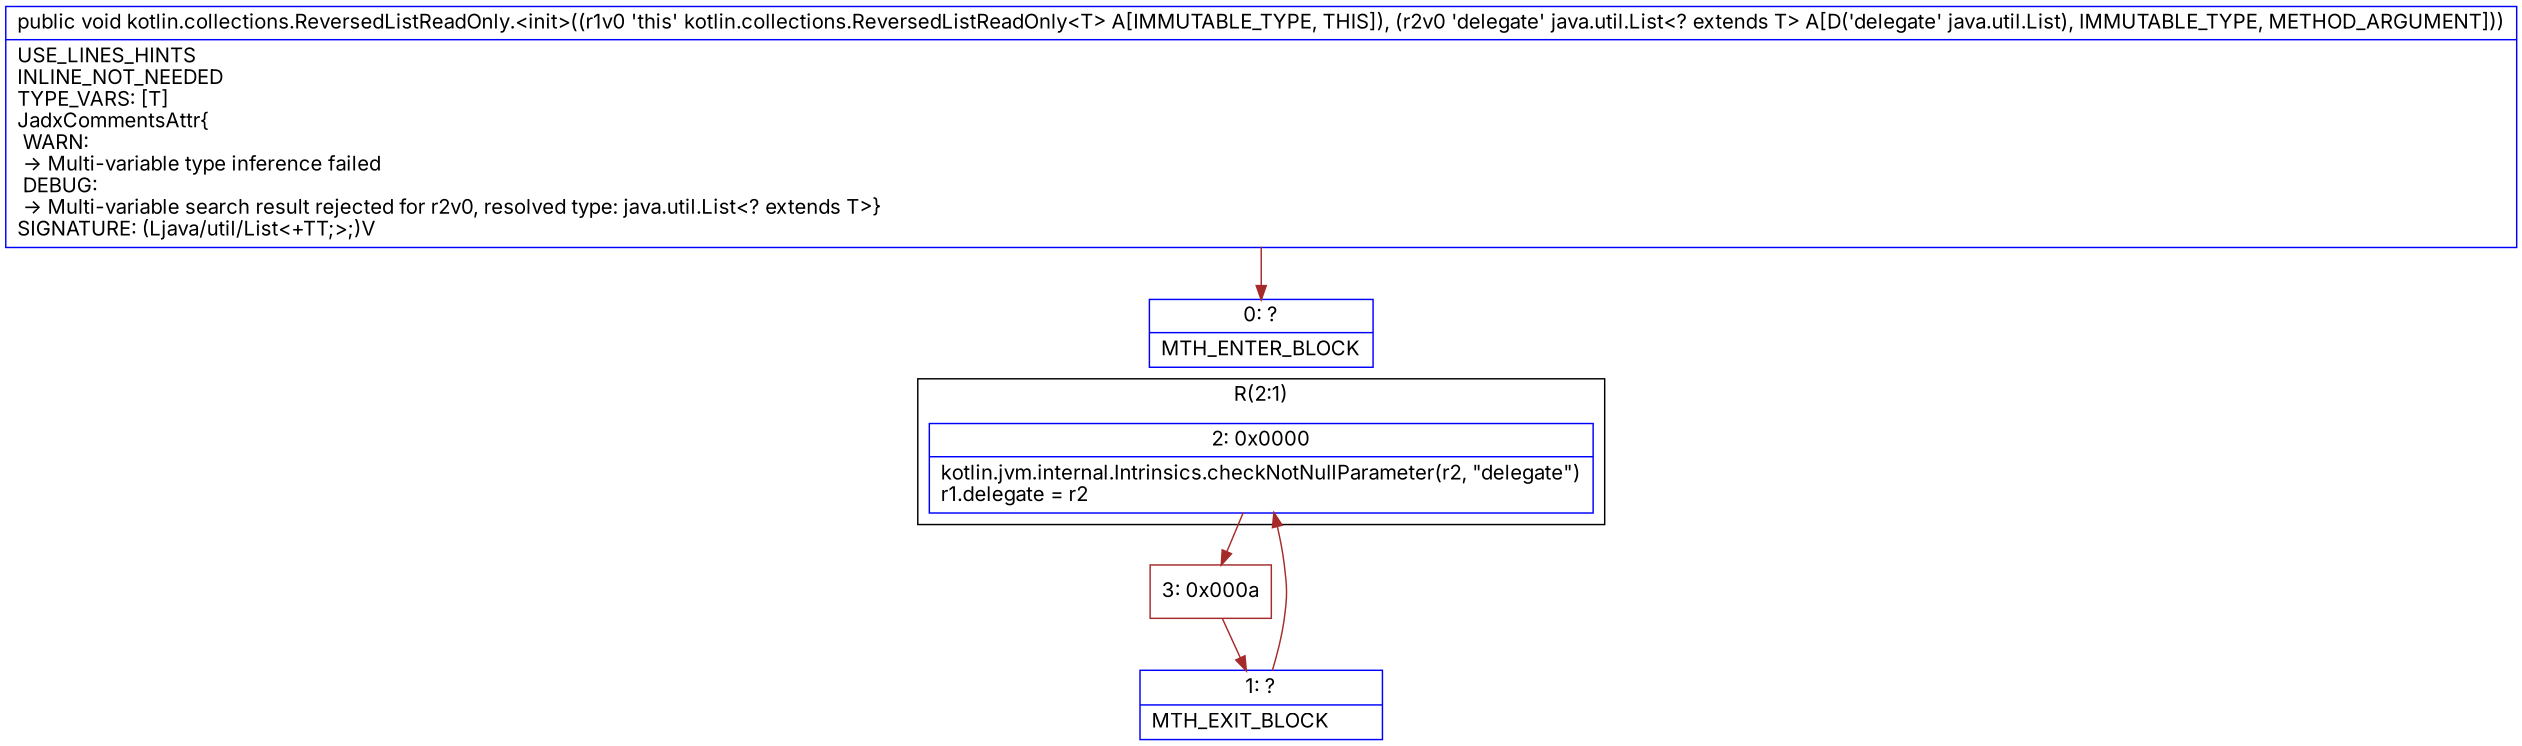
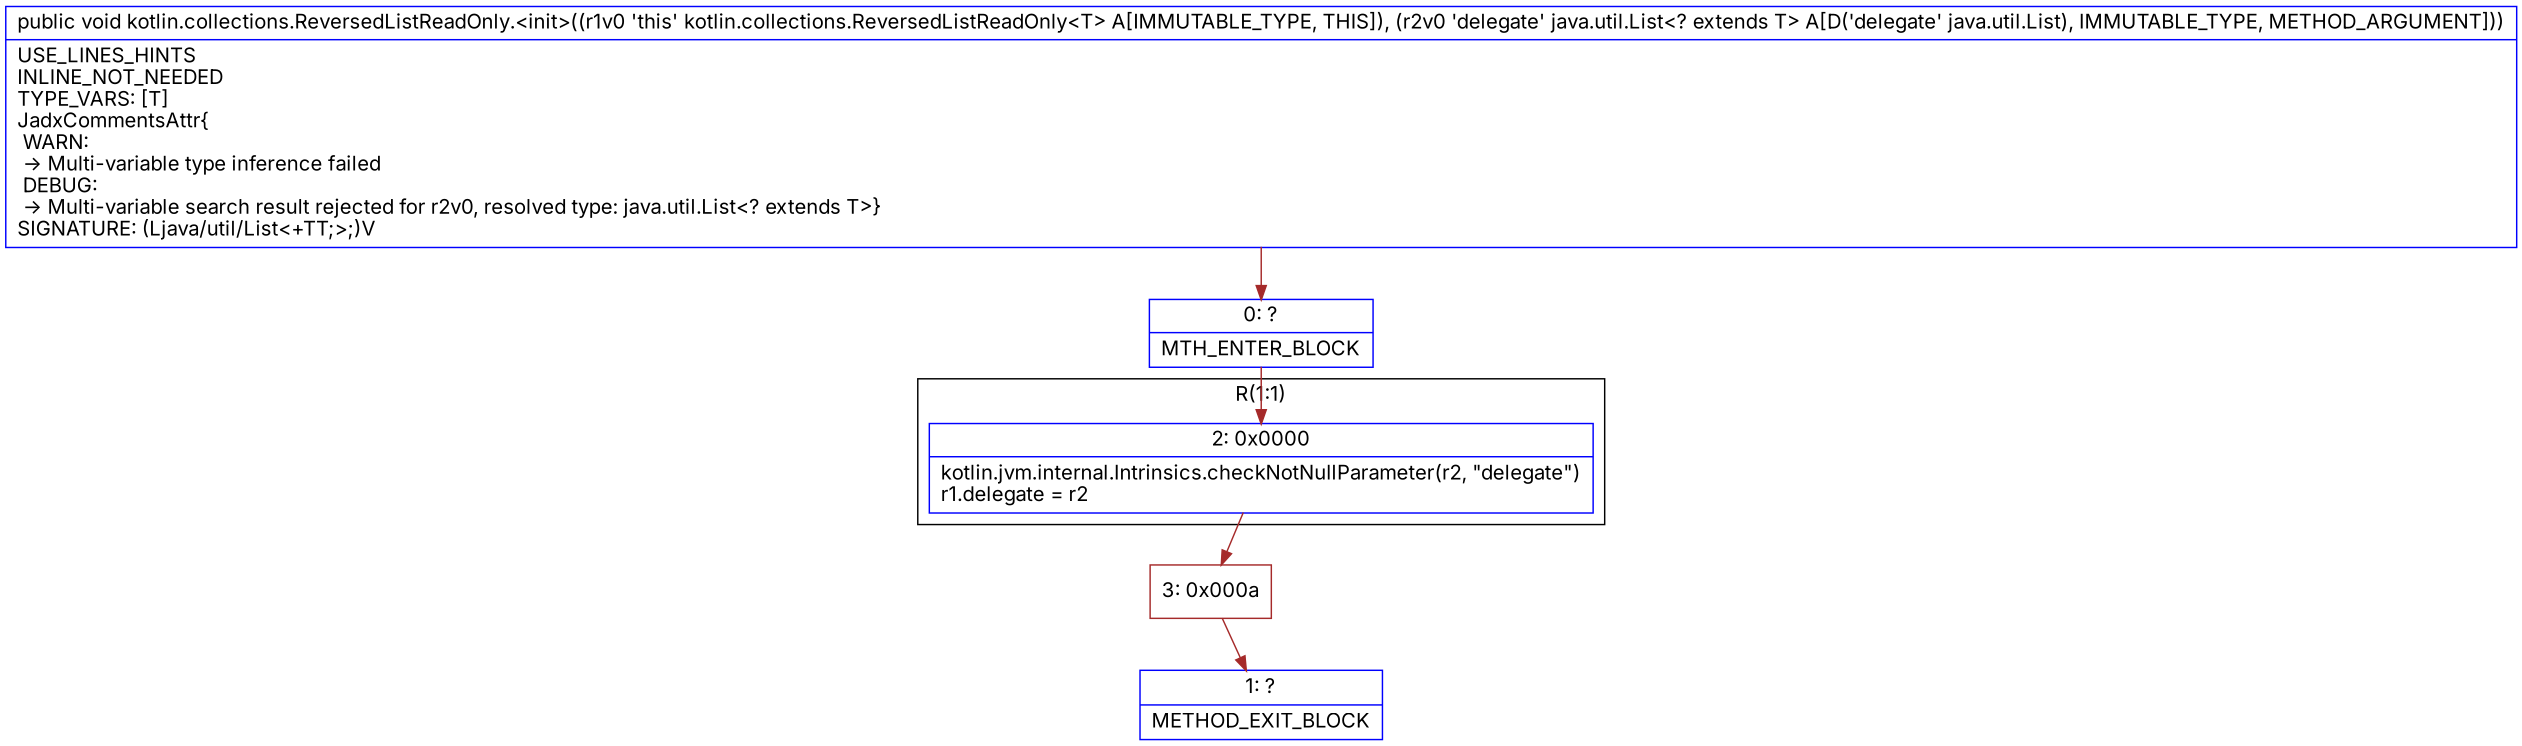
  digraph {
    fontname=Inter
    node [color=blue fontname=Inter shape=record]
    edge [color=brown fontname=Inter]
    n1 [label="{2\:\ 0x0000|kotlin.jvm.internal.Intrinsics.checkNotNullParameter(r2, \"delegate\")\lr1.delegate = r2\l}"]
    n2 [color=brown label="{3\:\ 0x000a}"]
-   n3 [label="{1\:\ ?|MTH_EXIT_BLOCK\l}"]
+   n3 [label="{1\:\ ?|METHOD_EXIT_BLOCK\l}"]
    n4 [label="{0\:\ ?|MTH_ENTER_BLOCK\l}"]
    n5 [label="{public void kotlin.collections.ReversedListReadOnly.\<init\>((r1v0 'this' kotlin.collections.ReversedListReadOnly\<T\> A[IMMUTABLE_TYPE, THIS]), (r2v0 'delegate' java.util.List\<? extends T\> A[D('delegate' java.util.List), IMMUTABLE_TYPE, METHOD_ARGUMENT]))  | USE_LINES_HINTS\lINLINE_NOT_NEEDED\lTYPE_VARS: [T]\lJadxCommentsAttr\{\l WARN: \l \-\> Multi\-variable type inference failed\l DEBUG: \l \-\> Multi\-variable search result rejected for r2v0, resolved type: java.util.List\<? extends T\>\}\lSIGNATURE: (Ljava\/util\/List\<+TT;\>;)V\l}"]
    subgraph cluster_1 {
-     label="R(2:1)"
+     label="R(1:1)"
      n1
    }
    n1 -> n2
    n2 -> n3
-   n3 -> n1
+   n4 -> n1
    n5 -> n4
  }
